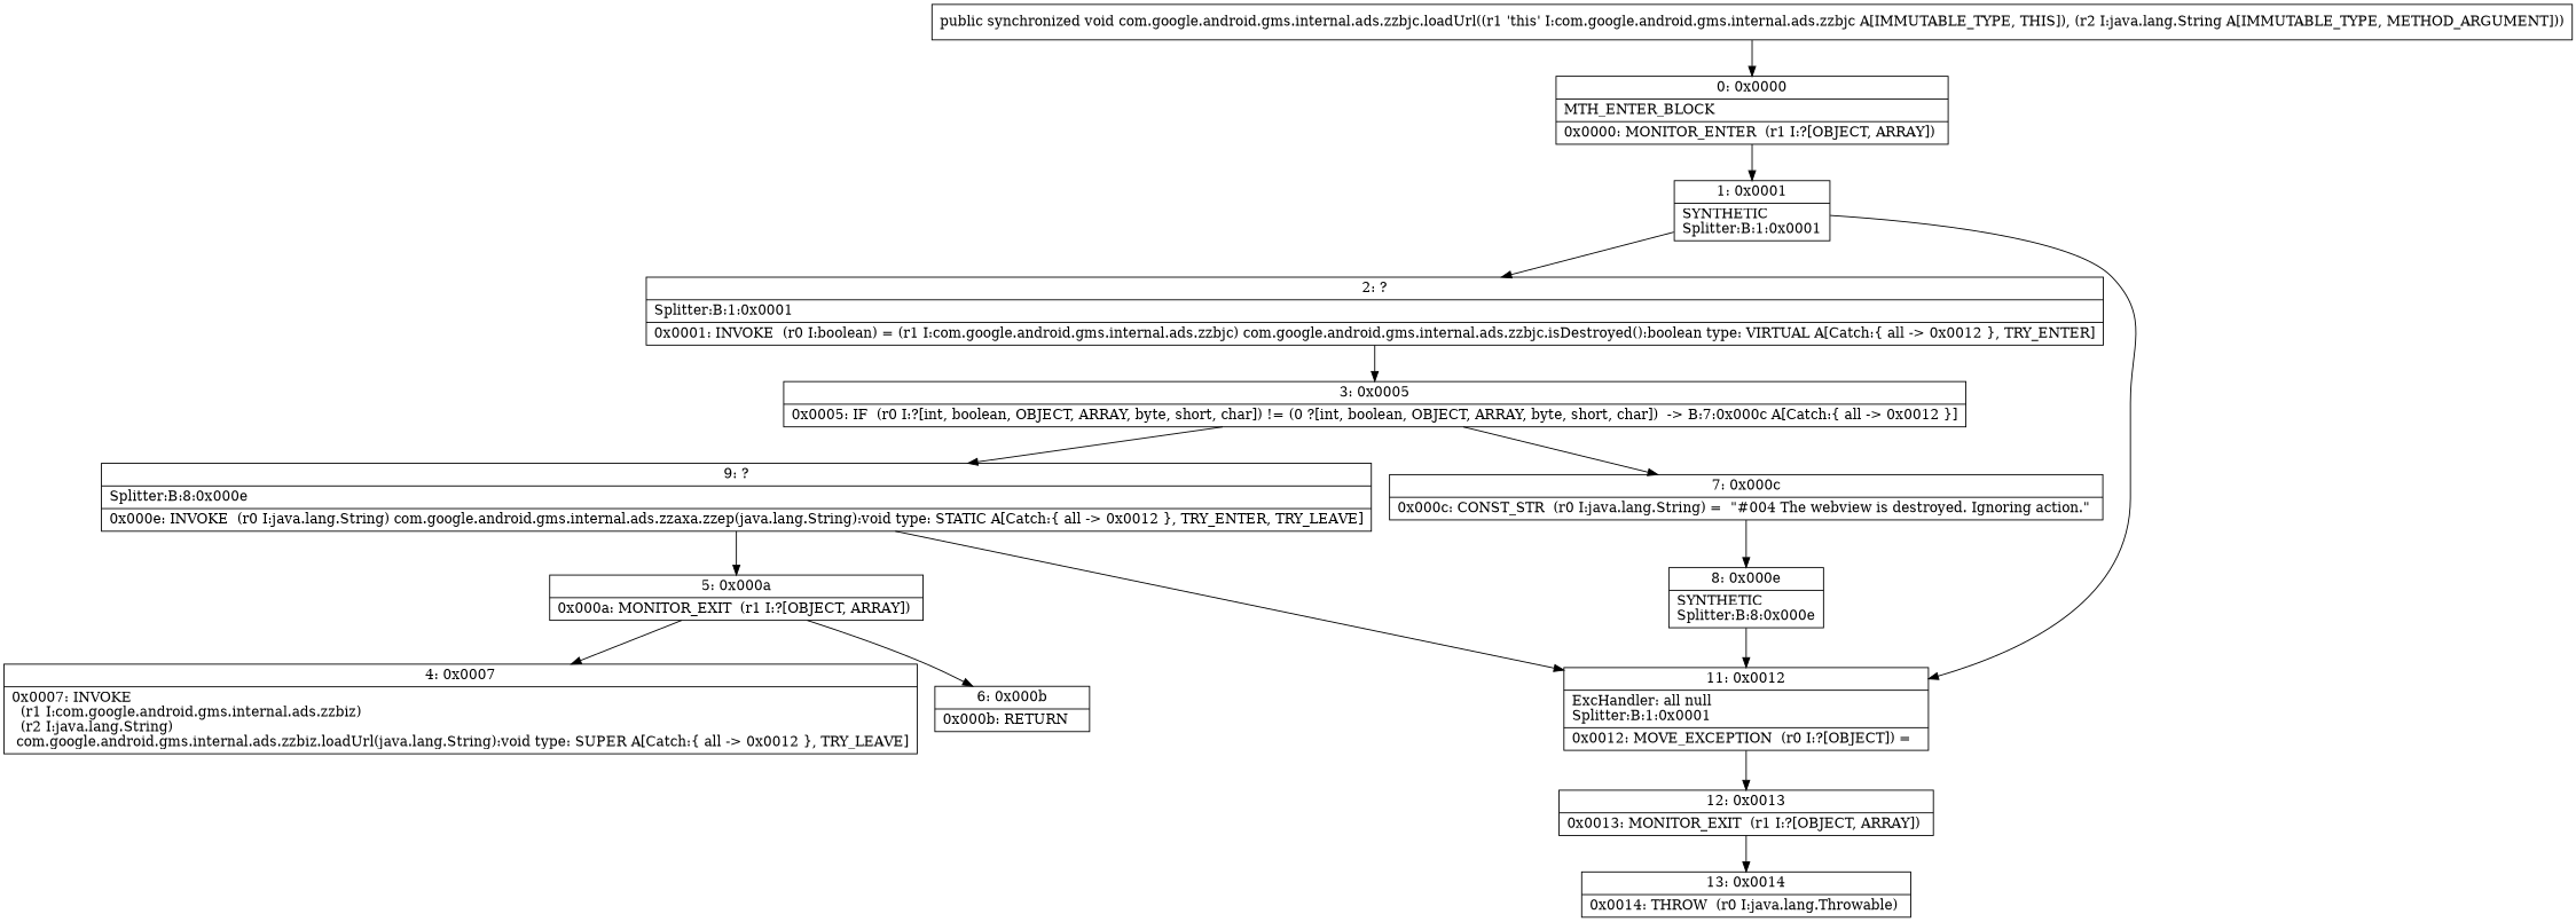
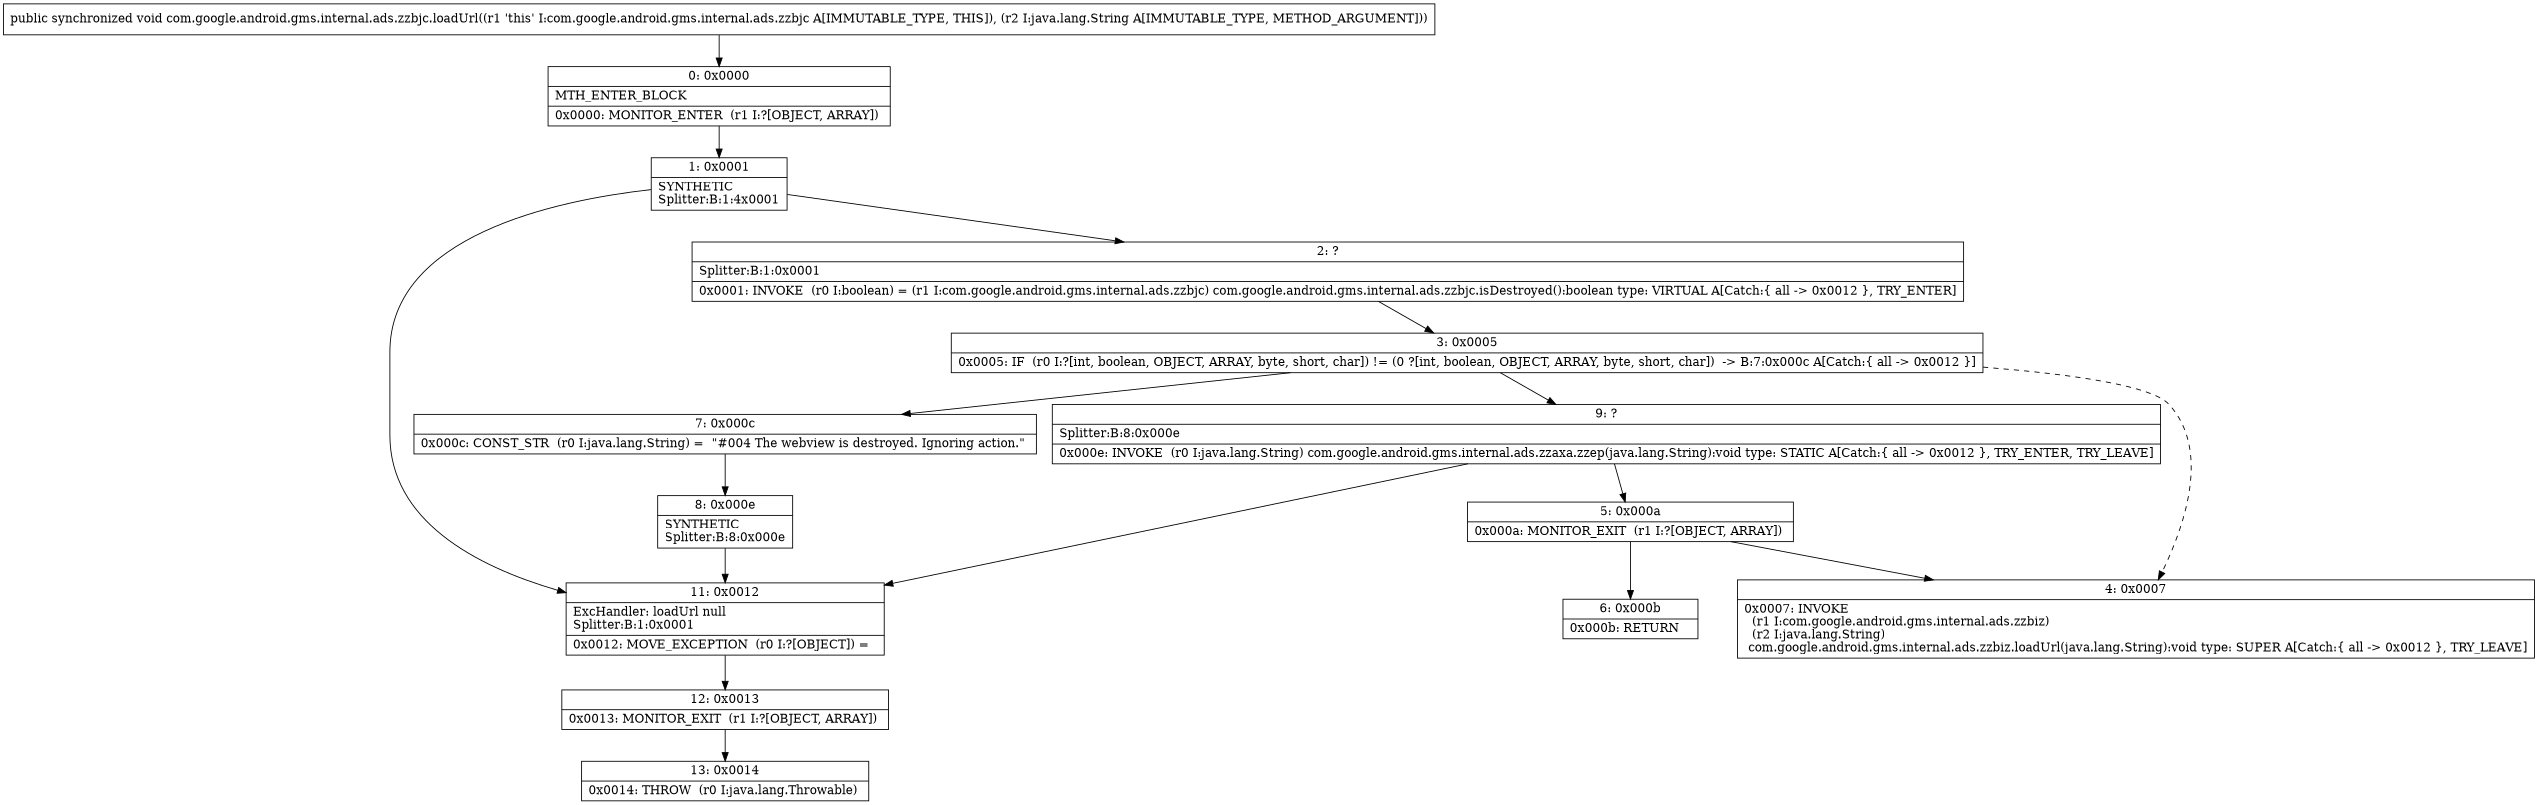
  digraph {
    node [shape=record]
    n1 [label="{0\:\ 0x0000|MTH_ENTER_BLOCK\l|0x0000: MONITOR_ENTER  (r1 I:?[OBJECT, ARRAY]) \l}"]
-   n2 [label="{1\:\ 0x0001|SYNTHETIC\lSplitter:B:1:0x0001\l}"]
+   n2 [label="{1\:\ 0x0001|SYNTHETIC\lSplitter:B:1:4x0001\l}"]
    n3 [label="{2\:\ ?|Splitter:B:1:0x0001\l|0x0001: INVOKE  (r0 I:boolean) = (r1 I:com.google.android.gms.internal.ads.zzbjc) com.google.android.gms.internal.ads.zzbjc.isDestroyed():boolean type: VIRTUAL A[Catch:\{ all \-\> 0x0012 \}, TRY_ENTER]\l}"]
-   n4 [label="{11\:\ 0x0012|ExcHandler: all null\lSplitter:B:1:0x0001\l|0x0012: MOVE_EXCEPTION  (r0 I:?[OBJECT]) =  \l}"]
+   n4 [label="{11\:\ 0x0012|ExcHandler: loadUrl null\lSplitter:B:1:0x0001\l|0x0012: MOVE_EXCEPTION  (r0 I:?[OBJECT]) =  \l}"]
    n5 [label="{3\:\ 0x0005|0x0005: IF  (r0 I:?[int, boolean, OBJECT, ARRAY, byte, short, char]) != (0 ?[int, boolean, OBJECT, ARRAY, byte, short, char])  \-\> B:7:0x000c A[Catch:\{ all \-\> 0x0012 \}]\l}"]
    n6 [label="{12\:\ 0x0013|0x0013: MONITOR_EXIT  (r1 I:?[OBJECT, ARRAY]) \l}"]
    n7 [label="{4\:\ 0x0007|0x0007: INVOKE  \l  (r1 I:com.google.android.gms.internal.ads.zzbiz)\l  (r2 I:java.lang.String)\l com.google.android.gms.internal.ads.zzbiz.loadUrl(java.lang.String):void type: SUPER A[Catch:\{ all \-\> 0x0012 \}, TRY_LEAVE]\l}"]
    n8 [label="{7\:\ 0x000c|0x000c: CONST_STR  (r0 I:java.lang.String) =  \"#004 The webview is destroyed. Ignoring action.\" \l}"]
    n9 [label="{9\:\ ?|Splitter:B:8:0x000e\l|0x000e: INVOKE  (r0 I:java.lang.String) com.google.android.gms.internal.ads.zzaxa.zzep(java.lang.String):void type: STATIC A[Catch:\{ all \-\> 0x0012 \}, TRY_ENTER, TRY_LEAVE]\l}"]
    n10 [label="{8\:\ 0x000e|SYNTHETIC\lSplitter:B:8:0x000e\l}"]
    n11 [label="{5\:\ 0x000a|0x000a: MONITOR_EXIT  (r1 I:?[OBJECT, ARRAY]) \l}"]
    n12 [label="{6\:\ 0x000b|0x000b: RETURN   \l}"]
    n13 [label="{13\:\ 0x0014|0x0014: THROW  (r0 I:java.lang.Throwable) \l}"]
    n14 [label="{public synchronized void com.google.android.gms.internal.ads.zzbjc.loadUrl((r1 'this' I:com.google.android.gms.internal.ads.zzbjc A[IMMUTABLE_TYPE, THIS]), (r2 I:java.lang.String A[IMMUTABLE_TYPE, METHOD_ARGUMENT])) }"]
    n1 -> n2
    n2 -> n3
    n2 -> n4
    n3 -> n5
    n4 -> n6
+   n5 -> n7 [style=dashed]
    n5 -> n8
    n5 -> n9
    n6 -> n13
    n8 -> n10
    n9 -> n4
    n9 -> n11
    n10 -> n4
    n11 -> n7
    n11 -> n12
    n14 -> n1
  }
